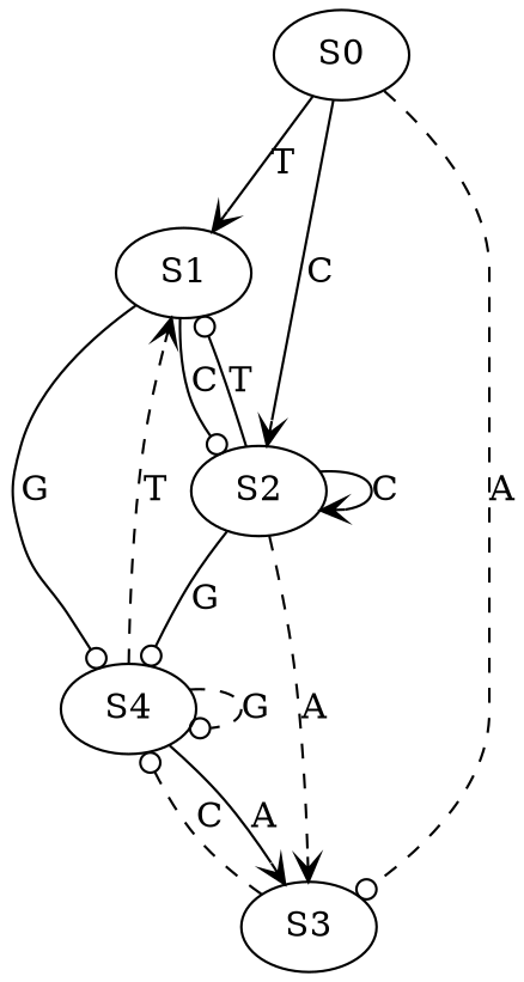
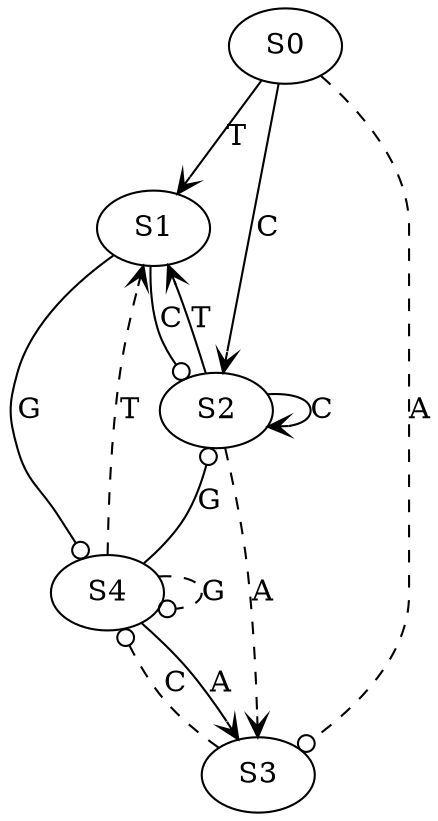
  strict digraph {
    edge [arrowhead=odot style=solid]
    S0
    S1
    S2
    S3
    S4
    S0 -> S1 [arrowhead=vee label=T]
    S0 -> S2 [arrowhead=vee label=C]
    S0 -> S3 [label=A style=dashed]
    S1 -> S2 [label=C]
    S1 -> S4 [label=G]
-   S2 -> S1 [label=T]
+   S2 -> S1 [arrowhead=vee label=T]
    S2 -> S2 [arrowhead=vee label=C]
    S2 -> S3 [arrowhead=vee label=A style=dashed]
-   S2 -> S4 [label=G]
+   S4 -> S2 [label=G]
    S3 -> S4 [label=C style=dashed]
    S4 -> S1 [arrowhead=vee label=T style=dashed]
    S4 -> S3 [arrowhead=vee label=A]
    S4 -> S4 [label=G style=dashed]
  }
